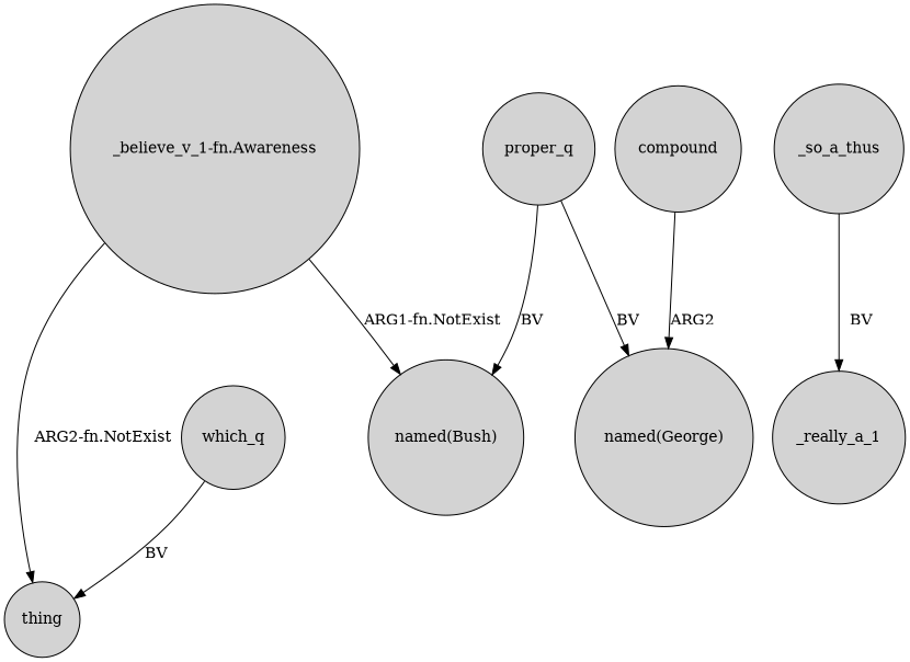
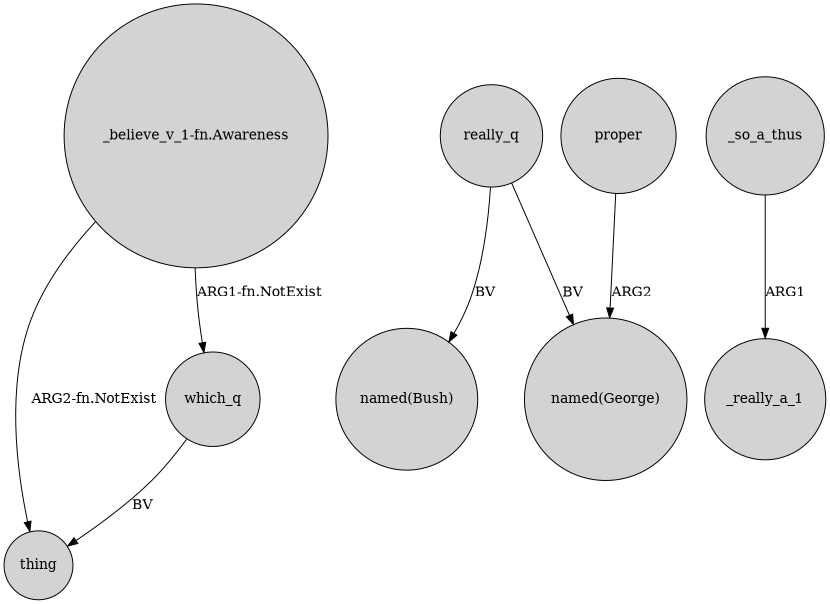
  digraph {
    node [shape=circle style=filled]
    "_believe_v_1-fn.Awareness"
    thing
    "named(Bush)"
    _so_a_thus
    _really_a_1
-   compound
+   compound [label=proper]
    "named(George)"
-   proper_q
+   proper_q [label=really_q]
    which_q
    "_believe_v_1-fn.Awareness" -> thing [label="ARG2-fn.NotExist"]
-   "_believe_v_1-fn.Awareness" -> "named(Bush)" [label="ARG1-fn.NotExist"]
-   _so_a_thus -> _really_a_1 [label=BV]
+   "_believe_v_1-fn.Awareness" -> which_q [label="ARG1-fn.NotExist"]
+   _so_a_thus -> _really_a_1 [label=ARG1]
    compound -> "named(George)" [label=ARG2]
    proper_q -> "named(Bush)" [label=BV]
    proper_q -> "named(George)" [label=BV]
    which_q -> thing [label=BV]
  }
